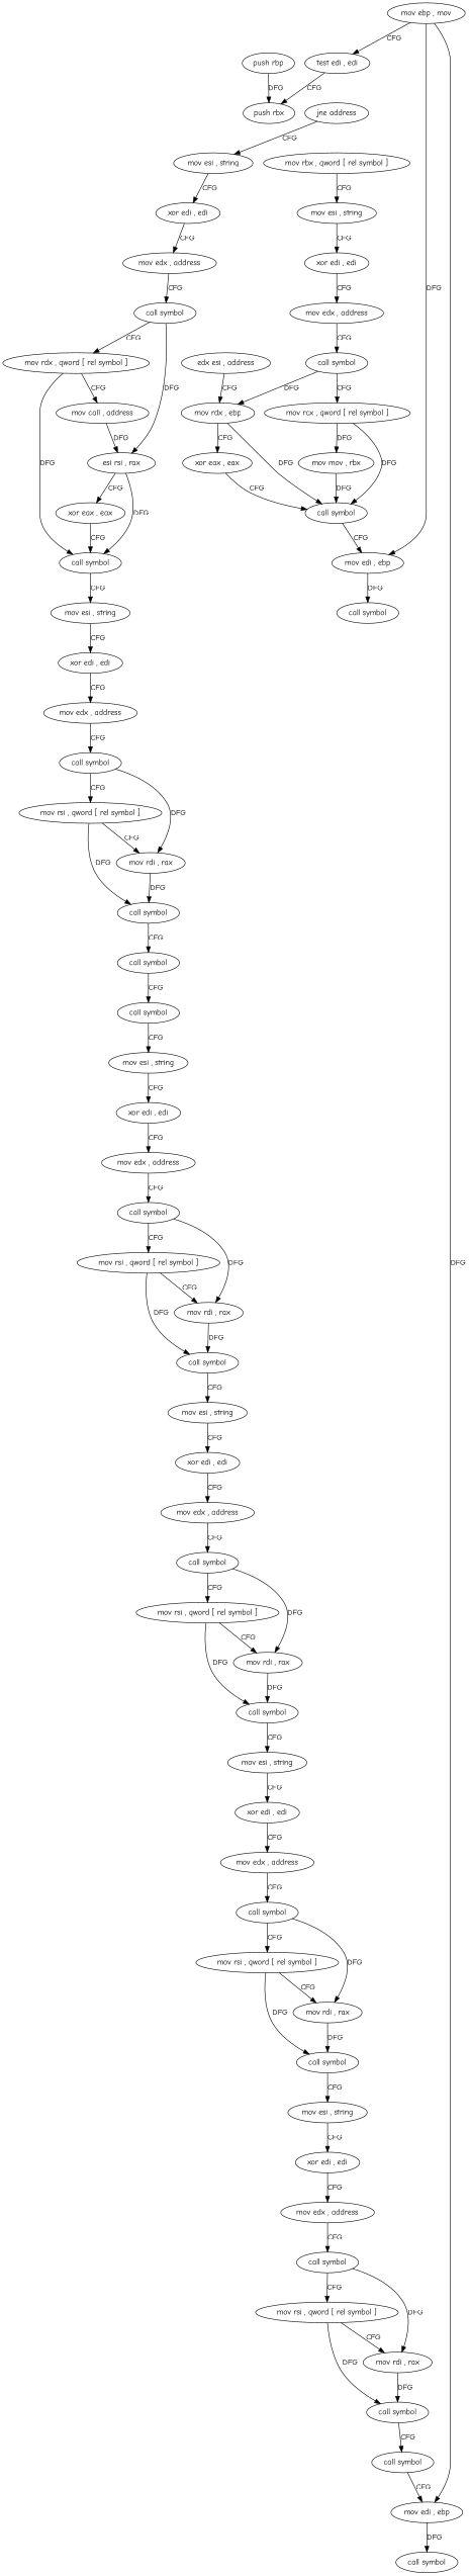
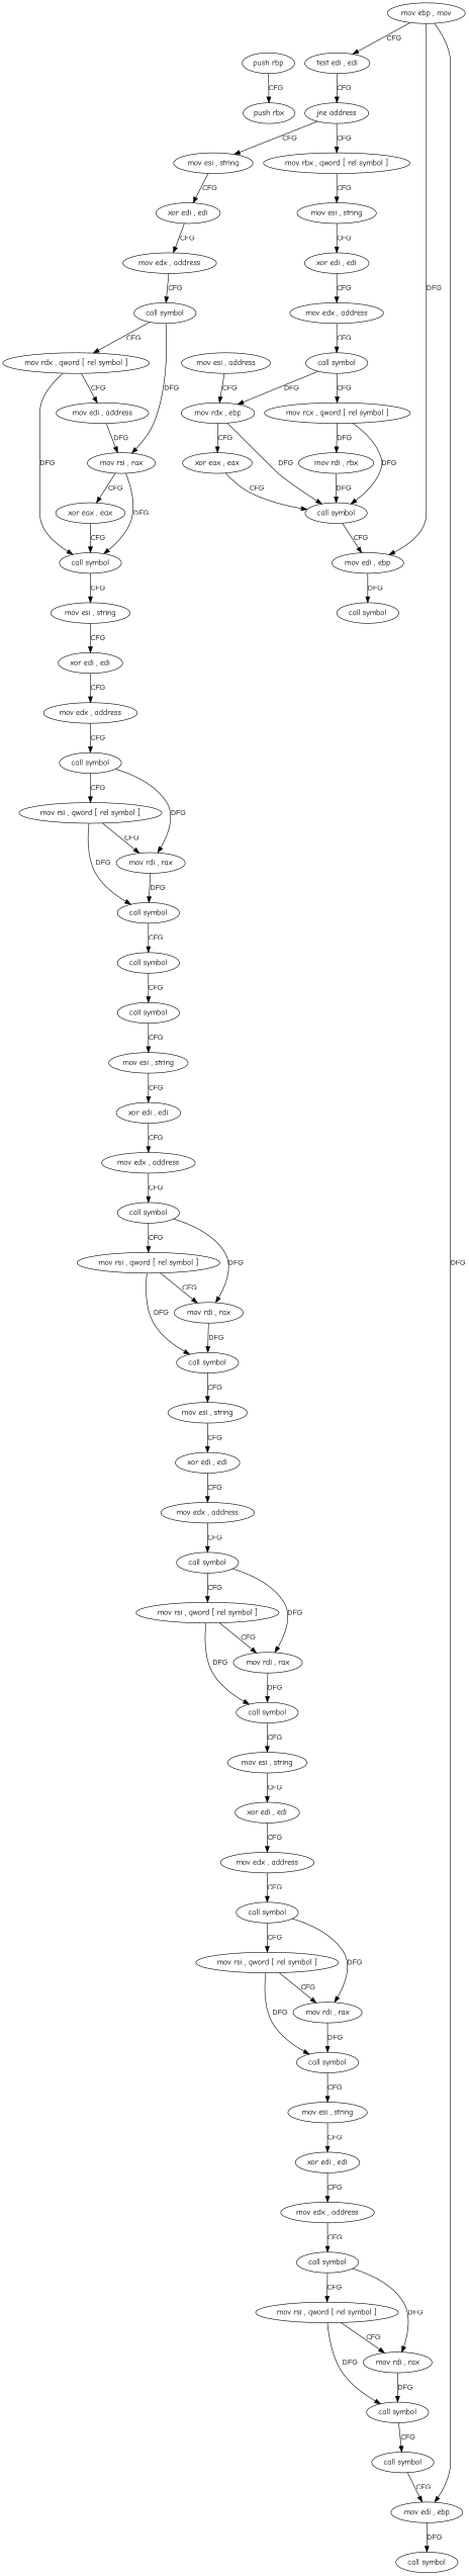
  digraph {
    fontname="Comic Neue"
    node [fontname="Comic Neue"]
    edge [fontname="Comic Neue"]
    n1 [label="push rbp"]
    n2 [label="push rbx"]
    n3 [label="mov ebp , mov"]
    n4 [label="test edi , edi"]
    n5 [label="mov edi , ebp"]
    n6 [label="mov edi , ebp"]
    n7 [label="jne address"]
    n8 [label="call symbol"]
    n9 [label="call symbol"]
    n10 [label="mov rbx , qword [ rel symbol ]"]
    n11 [label="mov esi , string"]
    n12 [label="mov esi , string"]
    n13 [label="xor edi , edi"]
    n14 [label="xor edi , edi"]
    n15 [label="mov edx , address"]
    n16 [label="mov edx , address"]
    n17 [label="call symbol"]
    n18 [label="mov rcx , qword [ rel symbol ]"]
    n19 [label="mov rdx , ebp"]
-   n20 [label="mov mov , rbx"]
+   n20 [label="mov rdi , rbx"]
    n21 [label="call symbol"]
    n22 [label="xor eax , eax"]
-   n23 [label="edx esi , address"]
+   n23 [label="mov esi , address"]
    n24 [label="call symbol"]
    n25 [label="mov rdx , qword [ rel symbol ]"]
-   n26 [label="esi rsi , rax"]
-   n27 [label="mov call , address"]
+   n26 [label="mov rsi , rax"]
+   n27 [label="mov edi , address"]
    n28 [label="call symbol"]
    n29 [label="xor eax , eax"]
    n30 [label="mov esi , string"]
    n31 [label="xor edi , edi"]
    n32 [label="mov edx , address"]
    n33 [label="call symbol"]
    n34 [label="mov rsi , qword [ rel symbol ]"]
    n35 [label="mov rdi , rax"]
    n36 [label="call symbol"]
    n37 [label="call symbol"]
    n38 [label="call symbol"]
    n39 [label="mov esi , string"]
    n40 [label="xor edi , edi"]
    n41 [label="mov edx , address"]
    n42 [label="call symbol"]
    n43 [label="mov rsi , qword [ rel symbol ]"]
    n44 [label="mov rdi , rax"]
    n45 [label="call symbol"]
    n46 [label="mov esi , string"]
    n47 [label="xor edi , edi"]
    n48 [label="mov edx , address"]
    n49 [label="call symbol"]
    n50 [label="mov rsi , qword [ rel symbol ]"]
    n51 [label="mov rdi , rax"]
    n52 [label="call symbol"]
    n53 [label="mov esi , string"]
    n54 [label="xor edi , edi"]
    n55 [label="mov edx , address"]
    n56 [label="call symbol"]
    n57 [label="mov rsi , qword [ rel symbol ]"]
    n58 [label="mov rdi , rax"]
    n59 [label="call symbol"]
    n60 [label="mov esi , string"]
    n61 [label="xor edi , edi"]
    n62 [label="mov edx , address"]
    n63 [label="call symbol"]
    n64 [label="mov rsi , qword [ rel symbol ]"]
    n65 [label="mov rdi , rax"]
    n66 [label="call symbol"]
    n67 [label="call symbol"]
-   n1 -> n2 [label=DFG]
+   n1 -> n2 [label=CFG]
    n3 -> n4 [label=CFG]
    n3 -> n5 [label=DFG]
    n3 -> n6 [label=DFG]
-   n4 -> n2 [label=CFG]
+   n4 -> n7 [label=CFG]
    n5 -> n8 [label=DFG]
    n6 -> n9 [label=DFG]
+   n7 -> n10 [label=CFG]
    n7 -> n11 [label=CFG]
    n10 -> n12 [label=CFG]
    n11 -> n13 [label=CFG]
    n12 -> n14 [label=CFG]
    n13 -> n15 [label=CFG]
    n14 -> n16 [label=CFG]
    n15 -> n24 [label=CFG]
    n16 -> n17 [label=CFG]
    n17 -> n18 [label=CFG]
    n17 -> n19 [label=DFG]
    n18 -> n20 [label=DFG]
    n18 -> n21 [label=DFG]
    n19 -> n21 [label=DFG]
    n19 -> n22 [label=CFG]
    n20 -> n21 [label=DFG]
    n21 -> n5 [label=CFG]
    n22 -> n21 [label=CFG]
    n23 -> n19 [label=CFG]
    n24 -> n25 [label=CFG]
    n24 -> n26 [label=DFG]
    n25 -> n27 [label=CFG]
    n25 -> n28 [label=DFG]
    n26 -> n28 [label=DFG]
    n26 -> n29 [label=CFG]
    n27 -> n26 [label=DFG]
    n28 -> n30 [label=CFG]
    n29 -> n28 [label=CFG]
    n30 -> n31 [label=CFG]
    n31 -> n32 [label=CFG]
    n32 -> n33 [label=CFG]
    n33 -> n34 [label=CFG]
    n33 -> n35 [label=DFG]
    n34 -> n35 [label=CFG]
    n34 -> n36 [label=DFG]
    n35 -> n36 [label=DFG]
    n36 -> n37 [label=CFG]
    n37 -> n38 [label=CFG]
    n38 -> n39 [label=CFG]
    n39 -> n40 [label=CFG]
    n40 -> n41 [label=CFG]
    n41 -> n42 [label=CFG]
    n42 -> n43 [label=CFG]
    n42 -> n44 [label=DFG]
    n43 -> n44 [label=CFG]
    n43 -> n45 [label=DFG]
    n44 -> n45 [label=DFG]
    n45 -> n46 [label=CFG]
    n46 -> n47 [label=CFG]
    n47 -> n48 [label=CFG]
    n48 -> n49 [label=CFG]
    n49 -> n50 [label=CFG]
    n49 -> n51 [label=DFG]
    n50 -> n51 [label=CFG]
    n50 -> n52 [label=DFG]
    n51 -> n52 [label=DFG]
    n52 -> n53 [label=CFG]
    n53 -> n54 [label=CFG]
    n54 -> n55 [label=CFG]
    n55 -> n56 [label=CFG]
    n56 -> n57 [label=CFG]
    n56 -> n58 [label=DFG]
    n57 -> n58 [label=CFG]
    n57 -> n59 [label=DFG]
    n58 -> n59 [label=DFG]
    n59 -> n60 [label=CFG]
    n60 -> n61 [label=CFG]
    n61 -> n62 [label=CFG]
    n62 -> n63 [label=CFG]
    n63 -> n64 [label=CFG]
    n63 -> n65 [label=DFG]
    n64 -> n65 [label=CFG]
    n64 -> n66 [label=DFG]
    n65 -> n66 [label=DFG]
    n66 -> n67 [label=CFG]
    n67 -> n6 [label=CFG]
  }
